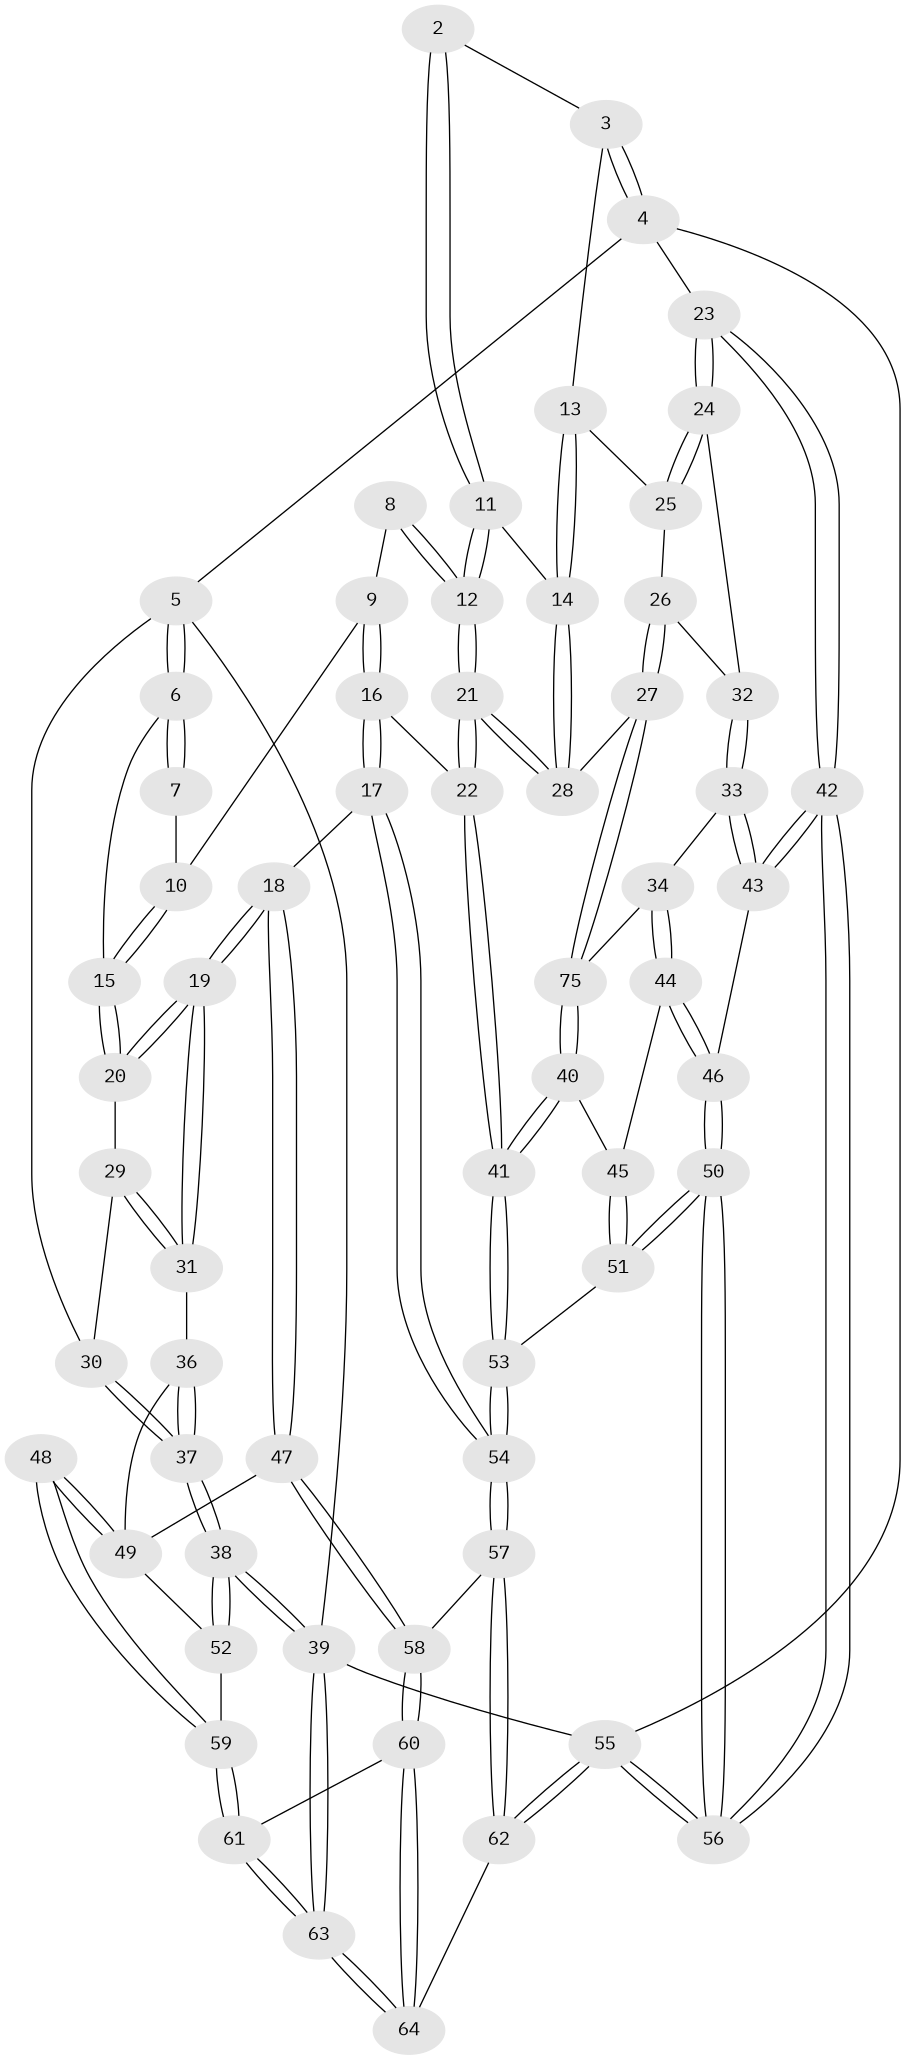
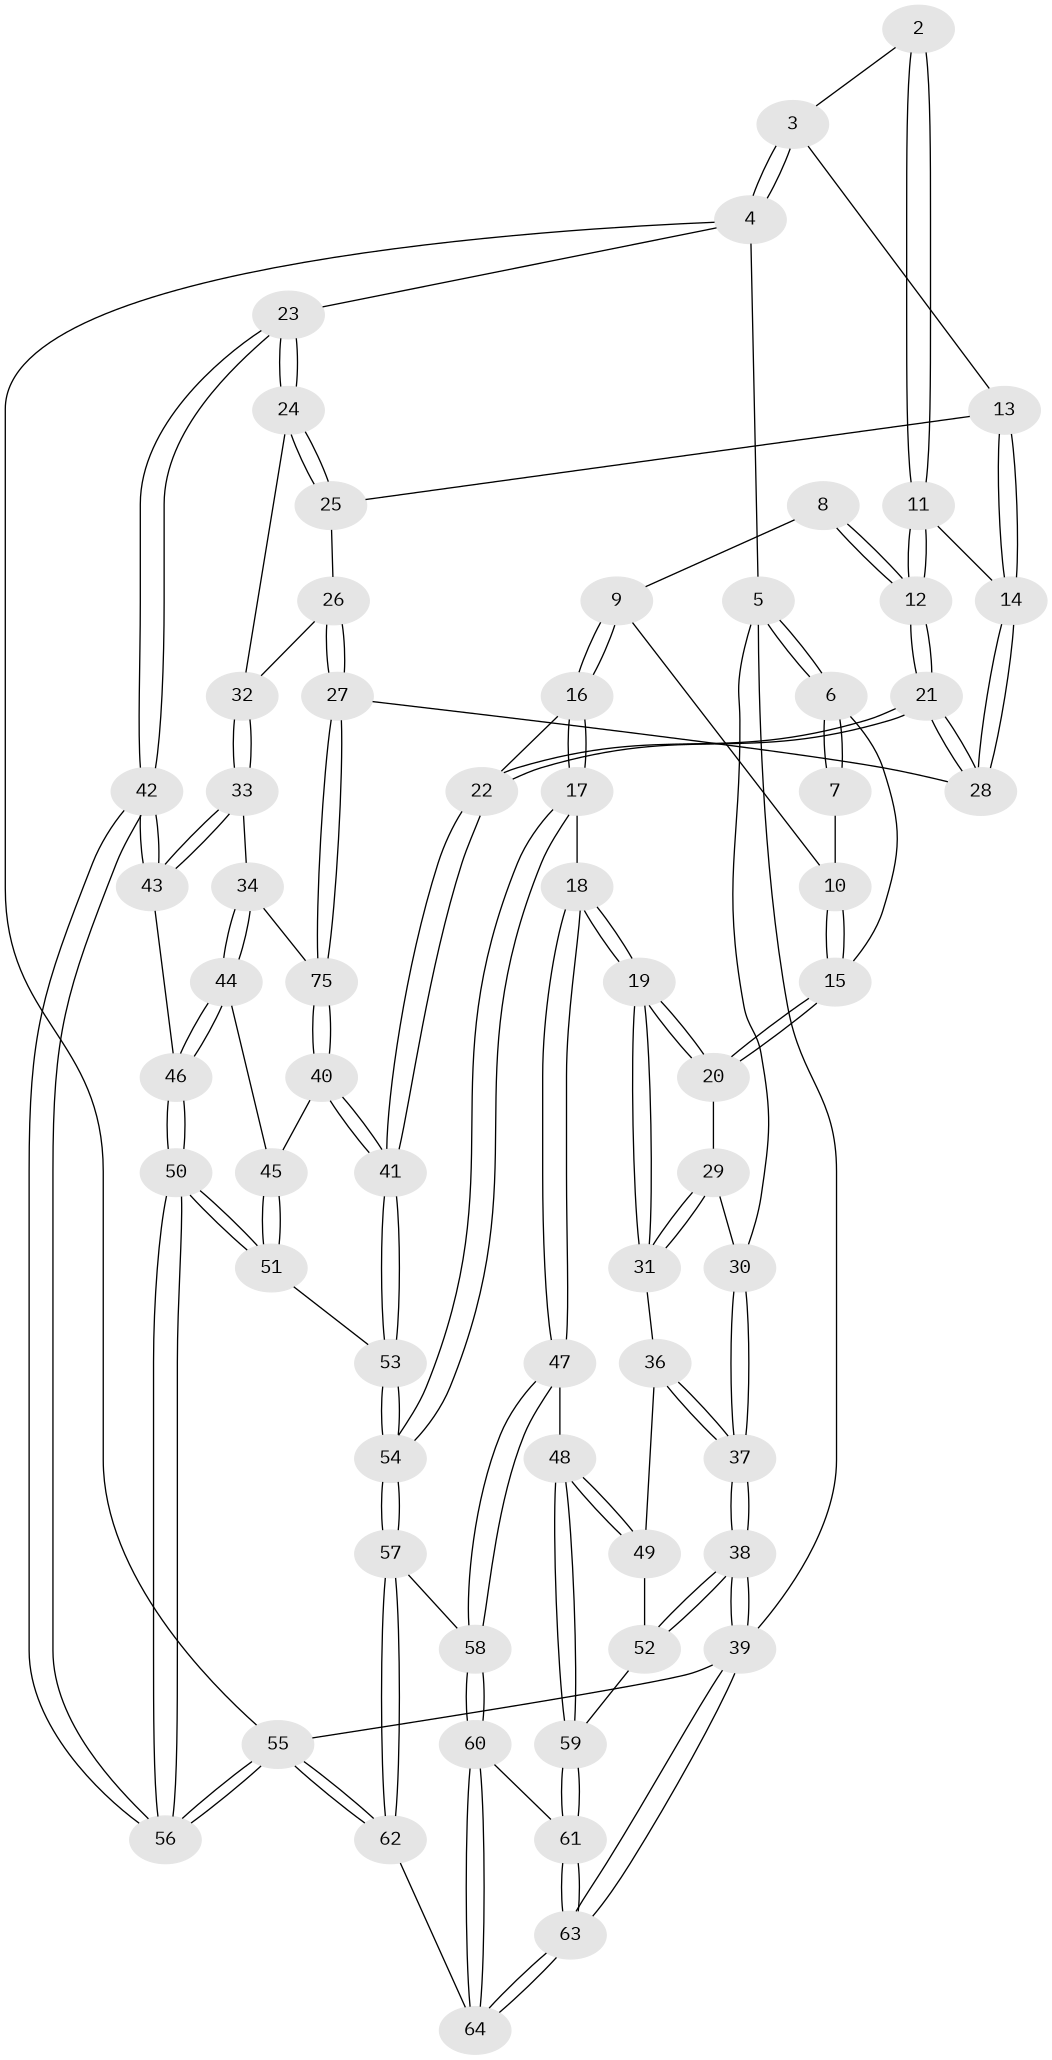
  graph {
    fontname="IBM Plex Mono"
    node [color=gray90 fontname="IBM Plex Mono" style=filled]
    edge [fontname="IBM Plex Mono"]
    2
    3
    11
    8
    9
    12
    4
    13
    14
    5
    23
    55
    25
    6
    30
    39
    24
    42
    56
    62
    7
    15
    37
    63
    10
    20
    16
    21
    17
    22
    28
    26
    29
    18
    54
    41
    19
    47
    57
    31
    48
    58
    36
    53
    32
    43
    33
    27
    n49 [label=75]
    40
    38
    49
    34
    44
    46
    45
    52
    59
    64
    51
    50
    60
    61
    2 -- 3
    2 -- 11
    2 -- 11
    3 -- 4
    3 -- 4
    3 -- 13
    11 -- 12
    11 -- 12
    11 -- 14
    8 -- 9
    8 -- 12
    8 -- 12
    9 -- 10
    9 -- 16
    9 -- 16
    12 -- 21
    12 -- 21
    4 -- 5
    4 -- 23
    4 -- 55
    13 -- 14
    13 -- 14
    13 -- 25
    14 -- 28
    14 -- 28
    5 -- 6
    5 -- 6
    5 -- 30
    5 -- 39
    23 -- 24
    23 -- 24
    23 -- 42
    23 -- 42
    55 -- 56
    55 -- 56
    55 -- 62
    55 -- 62
    25 -- 26
    6 -- 7
    6 -- 7
    6 -- 15
    30 -- 37
    30 -- 37
    39 -- 55
    39 -- 63
    39 -- 63
    24 -- 25
    24 -- 25
    24 -- 32
    42 -- 56
    42 -- 56
    42 -- 43
    42 -- 43
    62 -- 64
    7 -- 10
    15 -- 20
    15 -- 20
    37 -- 38
    37 -- 38
    63 -- 64
    63 -- 64
    10 -- 15
    10 -- 15
    20 -- 29
    16 -- 17
    16 -- 17
    16 -- 22
    21 -- 22
    21 -- 22
    21 -- 28
    21 -- 28
    17 -- 18
    17 -- 54
    17 -- 54
    22 -- 41
    22 -- 41
    26 -- 32
    26 -- 27
    26 -- 27
    29 -- 30
    29 -- 31
    29 -- 31
    18 -- 19
    18 -- 19
    18 -- 47
    18 -- 47
    54 -- 57
    54 -- 57
    41 -- 53
    41 -- 53
    19 -- 20
    19 -- 20
    19 -- 31
    19 -- 31
-   47 -- 49
+   47 -- 48
    47 -- 58
    47 -- 58
    57 -- 62
    57 -- 62
    57 -- 58
    31 -- 36
    48 -- 49
    48 -- 49
    48 -- 59
    48 -- 59
    58 -- 60
    58 -- 60
    36 -- 37
    36 -- 37
    36 -- 49
    53 -- 54
    53 -- 54
    32 -- 33
    32 -- 33
    43 -- 46
    33 -- 43
    33 -- 43
    33 -- 34
    27 -- 28
    27 -- n49
    27 -- n49
    n49 -- 40
    n49 -- 40
    40 -- 41
    40 -- 41
    40 -- 45
    38 -- 39
    38 -- 39
    38 -- 52
    38 -- 52
    49 -- 52
    34 -- n49
    34 -- 44
    34 -- 44
    44 -- 46
    44 -- 46
    44 -- 45
    46 -- 50
    46 -- 50
    45 -- 51
    45 -- 51
    52 -- 59
    59 -- 61
    59 -- 61
    51 -- 53
    50 -- 56
    50 -- 56
    50 -- 51
    50 -- 51
    60 -- 64
    60 -- 64
    60 -- 61
    61 -- 63
    61 -- 63
  }
